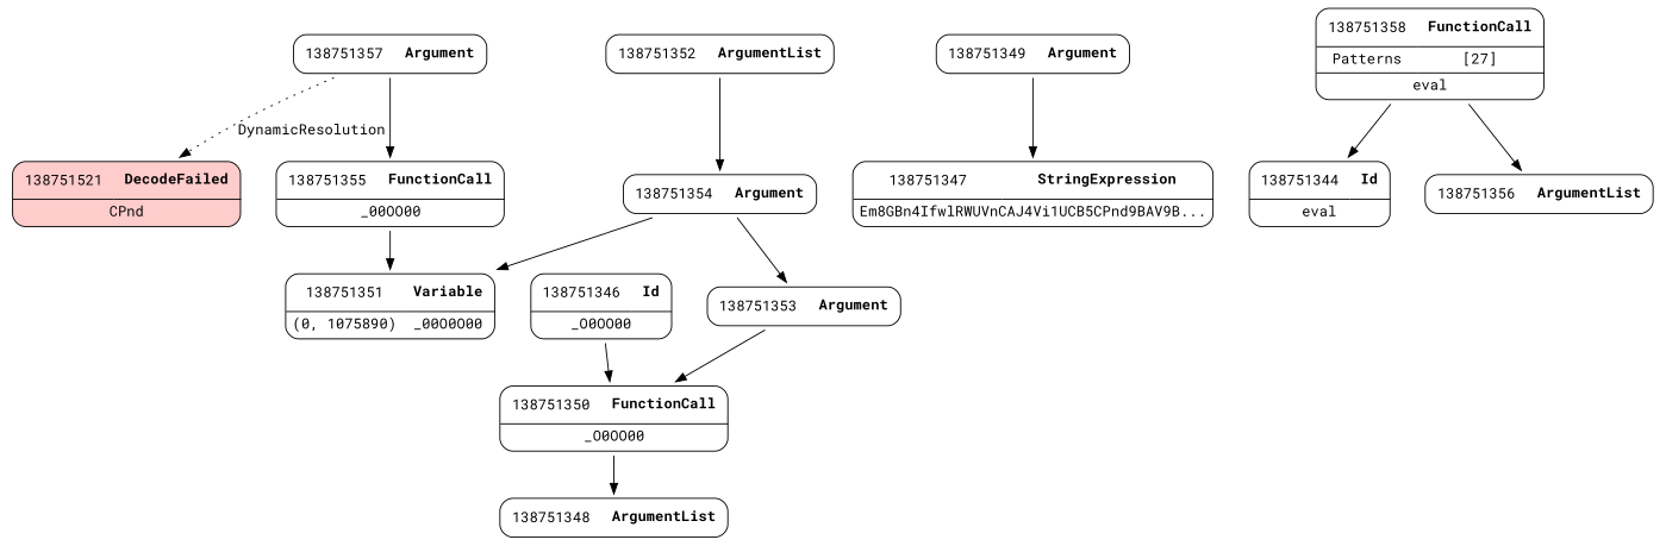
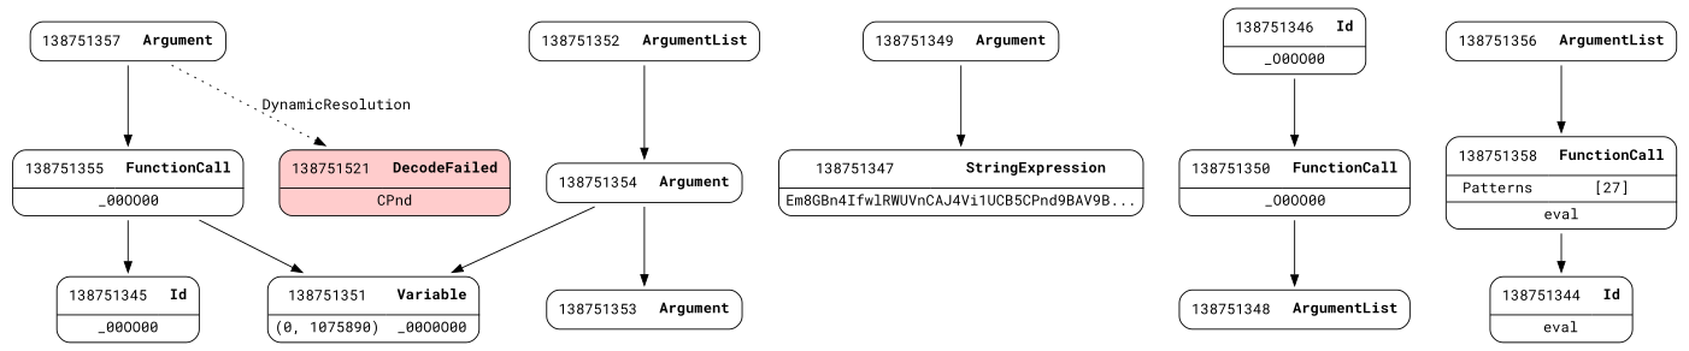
  digraph {
    fontname="Roboto Mono"
    node [fontname="Roboto Mono" shape=none]
    edge [fontname="Roboto Mono" weight=2]
    n1 [label=<<TABLE border='1' cellspacing='0' cellpadding='10' style='rounded' bgcolor='#FFCCCC' ><TR><TD border='0'>138751521</TD><TD border='0'><B>DecodeFailed</B></TD></TR><HR/><TR><TD border='0' cellpadding='5' colspan='2'>CPnd</TD></TR></TABLE>>]
    n2 [label=<<TABLE border='1' cellspacing='0' cellpadding='10' style='rounded' ><TR><TD border='0'>138751349</TD><TD border='0'><B>Argument</B></TD></TR></TABLE>>]
    n3 [label=<<TABLE border='1' cellspacing='0' cellpadding='10' style='rounded' ><TR><TD border='0'>138751347</TD><TD border='0'><B>StringExpression</B></TD></TR><HR/><TR><TD border='0' cellpadding='5' colspan='2'>Em8GBn4IfwlRWUVnCAJ4Vi1UCB5CPnd9BAV9B...</TD></TR></TABLE>>]
    n4 [label=<<TABLE border='1' cellspacing='0' cellpadding='10' style='rounded' ><TR><TD border='0'>138751348</TD><TD border='0'><B>ArgumentList</B></TD></TR></TABLE>>]
    n5 [label=<<TABLE border='1' cellspacing='0' cellpadding='10' style='rounded' ><TR><TD border='0'>138751351</TD><TD border='0'><B>Variable</B></TD></TR><HR/><TR><TD border='0' cellpadding='5'>(0, 1075890)</TD><TD border='0' cellpadding='5'>_00O0O00</TD></TR></TABLE>>]
    n6 [label=<<TABLE border='1' cellspacing='0' cellpadding='10' style='rounded' ><TR><TD border='0'>138751350</TD><TD border='0'><B>FunctionCall</B></TD></TR><HR/><TR><TD border='0' cellpadding='5' colspan='2'>_O0OO00</TD></TR></TABLE>>]
    n7 [label=<<TABLE border='1' cellspacing='0' cellpadding='10' style='rounded' ><TR><TD border='0'>138751346</TD><TD border='0'><B>Id</B></TD></TR><HR/><TR><TD border='0' cellpadding='5' colspan='2'>_O0OO00</TD></TR></TABLE>>]
+   n8 [label=<<TABLE border='1' cellspacing='0' cellpadding='10' style='rounded' ><TR><TD border='0'>138751345</TD><TD border='0'><B>Id</B></TD></TR><HR/><TR><TD border='0' cellpadding='5' colspan='2'>_00OO00</TD></TR></TABLE>>]
    n9 [label=<<TABLE border='1' cellspacing='0' cellpadding='10' style='rounded' ><TR><TD border='0'>138751344</TD><TD border='0'><B>Id</B></TD></TR><HR/><TR><TD border='0' cellpadding='5' colspan='2'>eval</TD></TR></TABLE>>]
    n10 [label=<<TABLE border='1' cellspacing='0' cellpadding='10' style='rounded' ><TR><TD border='0'>138751357</TD><TD border='0'><B>Argument</B></TD></TR></TABLE>>]
    n11 [label=<<TABLE border='1' cellspacing='0' cellpadding='10' style='rounded' ><TR><TD border='0'>138751355</TD><TD border='0'><B>FunctionCall</B></TD></TR><HR/><TR><TD border='0' cellpadding='5' colspan='2'>_00OO00</TD></TR></TABLE>>]
    n12 [label=<<TABLE border='1' cellspacing='0' cellpadding='10' style='rounded' ><TR><TD border='0'>138751352</TD><TD border='0'><B>ArgumentList</B></TD></TR></TABLE>>]
    n13 [label=<<TABLE border='1' cellspacing='0' cellpadding='10' style='rounded' ><TR><TD border='0'>138751354</TD><TD border='0'><B>Argument</B></TD></TR></TABLE>>]
    n14 [label=<<TABLE border='1' cellspacing='0' cellpadding='10' style='rounded' ><TR><TD border='0'>138751356</TD><TD border='0'><B>ArgumentList</B></TD></TR></TABLE>>]
    n15 [label=<<TABLE border='1' cellspacing='0' cellpadding='10' style='rounded' ><TR><TD border='0'>138751358</TD><TD border='0'><B>FunctionCall</B></TD></TR><HR/><TR><TD border='0' cellpadding='5'>Patterns</TD><TD border='0' cellpadding='5'>[27]</TD></TR><HR/><TR><TD border='0' cellpadding='5' colspan='2'>eval</TD></TR></TABLE>>]
    n16 [label=<<TABLE border='1' cellspacing='0' cellpadding='10' style='rounded' ><TR><TD border='0'>138751353</TD><TD border='0'><B>Argument</B></TD></TR></TABLE>>]
    n2 -> n3
    n6 -> n4
    n7 -> n6
    n10 -> n1 [label=DynamicResolution style=dotted weight=""]
    n10 -> n11
    n11 -> n5
+   n11 -> n8
    n12 -> n13
    n13 -> n5
    n13 -> n16
    n15 -> n9
-   n15 -> n14
-   n16 -> n6
+   n14 -> n15
  }
